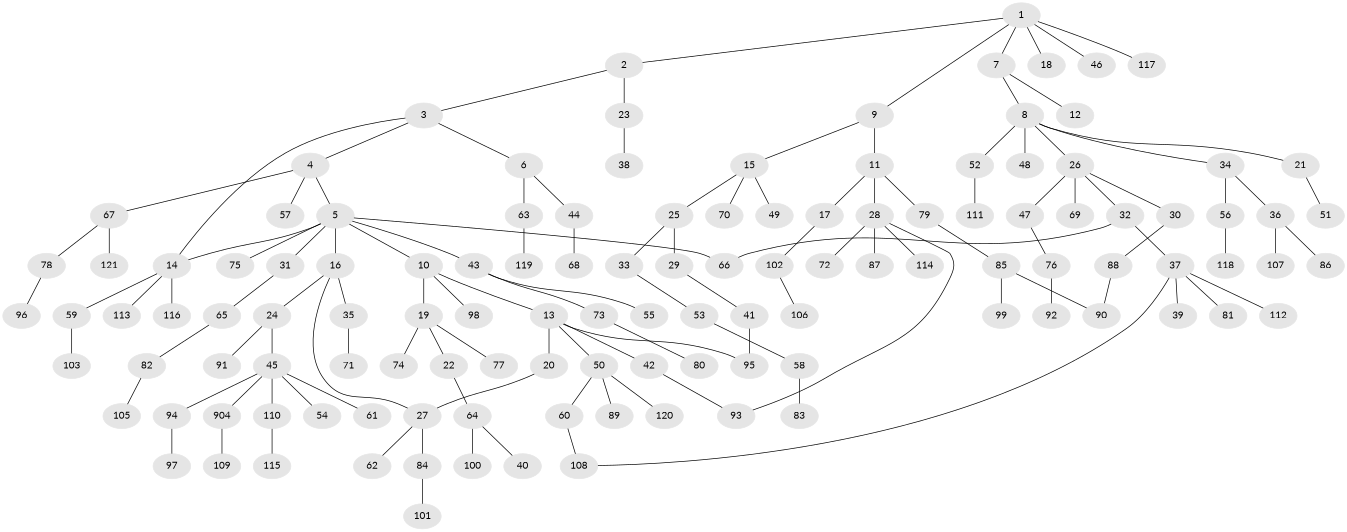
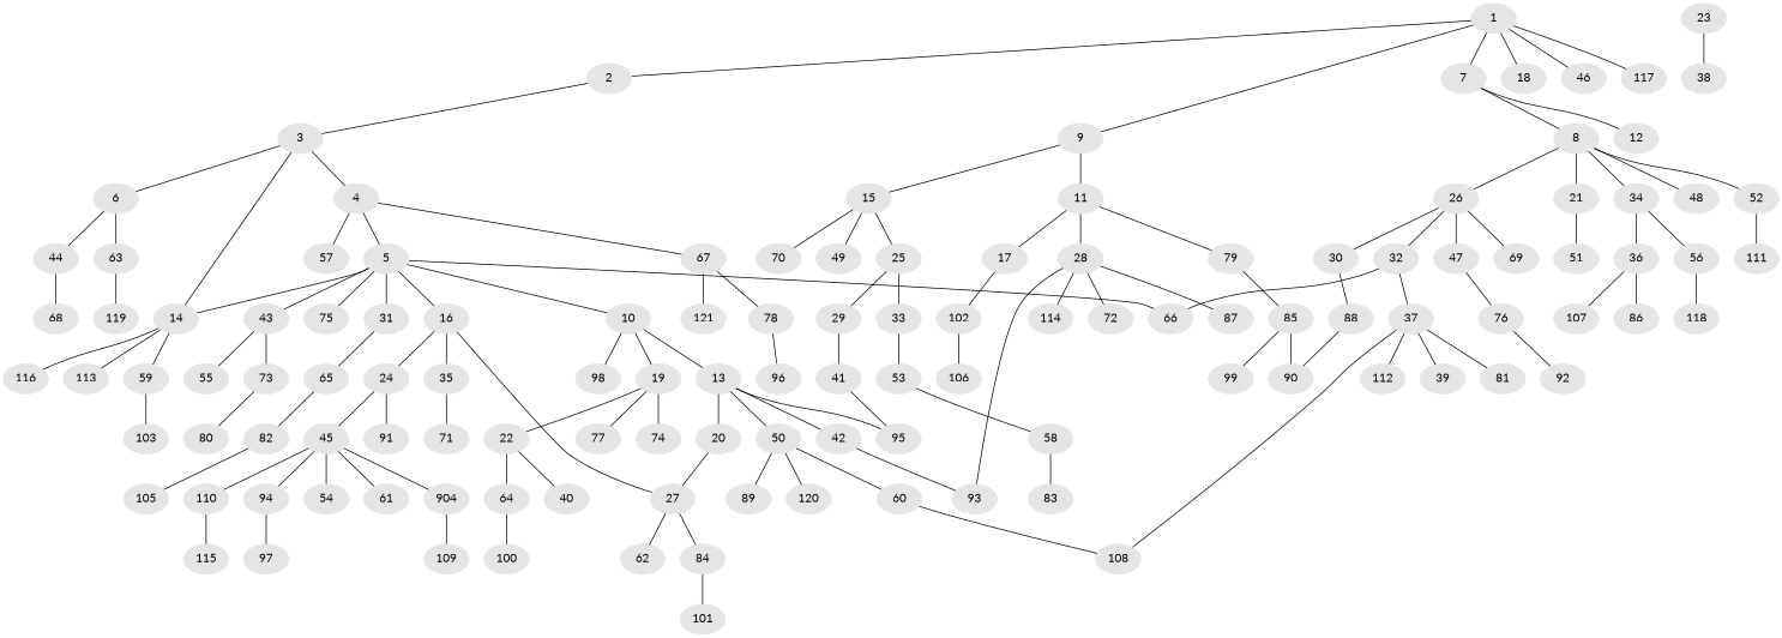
  graph {
    fontname=Lato
    node [color=gray90 fontname=Lato style=filled]
    edge [fontname=Lato]
    1
    2
    7
    9
    18
    46
    117
    3
    23
    8
    12
    11
    15
    4
    6
    14
    38
    5
    57
    67
    44
    63
    59
    113
    116
    10
    16
    31
    43
    66
    75
    78
    121
    13
    19
    98
    24
    27
    35
    65
    55
    73
    68
    119
    21
    26
    34
    48
    52
    51
    30
    32
    47
    69
    36
    56
    111
    17
    28
    79
    25
    49
    70
    20
    42
    50
    95
    22
    74
    77
    102
    72
    87
    93
    114
    85
    60
    89
    120
    103
    29
    33
    45
    91
    62
    84
    71
    106
    40
    64
    100
    54
    61
    94
    n95 [label=904]
    110
    41
    53
    88
    37
    76
    101
    90
    82
    108
    39
    81
    112
    58
    86
    107
    118
    80
    97
    109
    115
    92
    83
    105
    96
    99
    1 -- 2
    1 -- 7
    1 -- 9
    1 -- 18
    1 -- 46
    1 -- 117
    2 -- 3
-   2 -- 23
    7 -- 8
    7 -- 12
    9 -- 11
    9 -- 15
    3 -- 4
    3 -- 6
    3 -- 14
    23 -- 38
    8 -- 21
    8 -- 26
    8 -- 34
    8 -- 48
    8 -- 52
    11 -- 17
    11 -- 28
    11 -- 79
    15 -- 25
    15 -- 49
    15 -- 70
    4 -- 5
    4 -- 57
    4 -- 67
    6 -- 44
    6 -- 63
    14 -- 59
    14 -- 113
    14 -- 116
    5 -- 14
    5 -- 10
    5 -- 16
    5 -- 31
    5 -- 43
    5 -- 66
    5 -- 75
    67 -- 78
    67 -- 121
    44 -- 68
    63 -- 119
    59 -- 103
    10 -- 13
    10 -- 19
    10 -- 98
    16 -- 24
    16 -- 27
    16 -- 35
    31 -- 65
    43 -- 55
    43 -- 73
    78 -- 96
    13 -- 20
    13 -- 42
    13 -- 50
    13 -- 95
    19 -- 22
    19 -- 74
    19 -- 77
    24 -- 45
    24 -- 91
    27 -- 62
    27 -- 84
    35 -- 71
    65 -- 82
    73 -- 80
    21 -- 51
    26 -- 30
    26 -- 32
    26 -- 47
    26 -- 69
    34 -- 36
    34 -- 56
    52 -- 111
    30 -- 88
    32 -- 66
    32 -- 37
    47 -- 76
    36 -- 86
    36 -- 107
    56 -- 118
    17 -- 102
    28 -- 72
    28 -- 87
    28 -- 93
    28 -- 114
    79 -- 85
    25 -- 29
    25 -- 33
    20 -- 27
    42 -- 93
    50 -- 60
    50 -- 89
    50 -- 120
-   64 -- 40
+   22 -- 40
    22 -- 64
    102 -- 106
    85 -- 90
    85 -- 99
    60 -- 108
    29 -- 41
    33 -- 53
    45 -- 54
    45 -- 61
    45 -- 94
    45 -- n95
    45 -- 110
    84 -- 101
    64 -- 100
    94 -- 97
    n95 -- 109
    110 -- 115
    41 -- 95
    53 -- 58
    88 -- 90
    37 -- 108
    37 -- 39
    37 -- 81
    37 -- 112
    76 -- 92
    82 -- 105
    58 -- 83
  }
